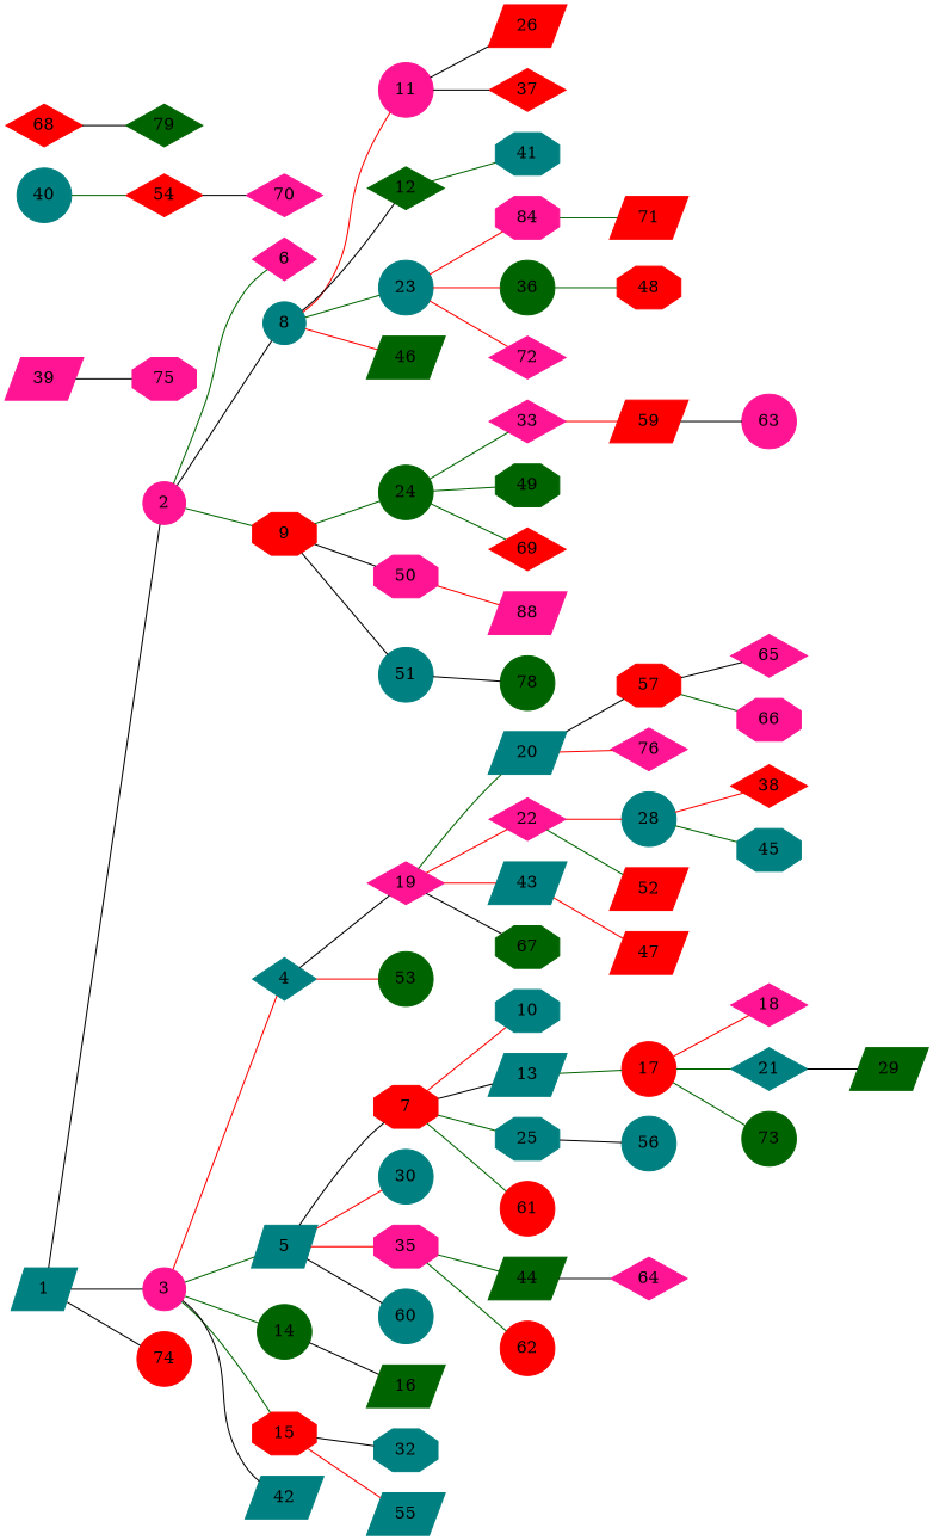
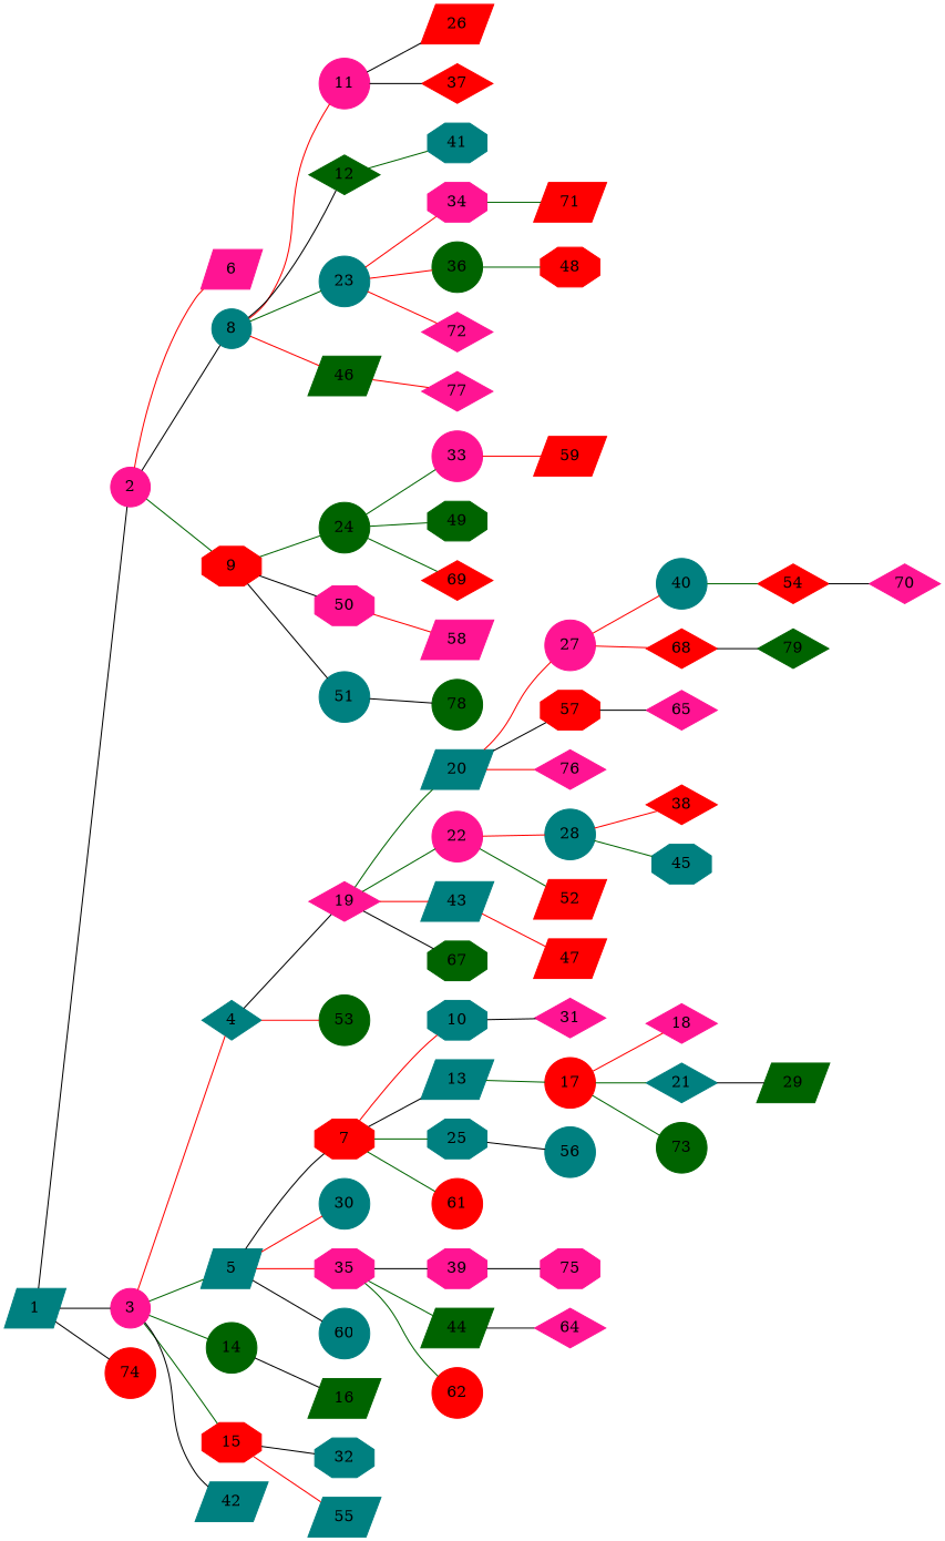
  graph {
    rankdir=LR
    node [color=deeppink shape=circle style=filled]
    edge [color=black]
    1 [color=teal shape=parallelogram]
    2
    3
    74 [color=red]
-   6 [shape=diamond]
+   6 [shape=parallelogram]
    8 [color=teal]
    9 [color=red shape=octagon]
    4 [color=teal shape=diamond]
    5 [color=teal shape=parallelogram]
    14 [color=darkgreen]
    15 [color=red shape=octagon]
    42 [color=teal shape=parallelogram]
    11
    12 [color=darkgreen shape=diamond]
    23 [color=teal]
    46 [color=darkgreen shape=parallelogram]
    24 [color=darkgreen]
    50 [shape=octagon]
    51 [color=teal]
    19 [shape=diamond]
    53 [color=darkgreen]
    7 [color=red shape=octagon]
    30 [color=teal]
    35 [shape=octagon]
    60 [color=teal]
    16 [color=darkgreen shape=parallelogram]
    32 [color=teal shape=octagon]
    55 [color=teal shape=parallelogram]
    75 [shape=octagon]
    20 [color=teal shape=parallelogram]
-   22 [shape=diamond]
+   22
    43 [color=teal shape=parallelogram]
    67 [color=darkgreen shape=octagon]
    10 [color=teal shape=octagon]
    13 [color=teal shape=parallelogram]
    25 [color=teal shape=octagon]
    61 [color=red]
-   39 [shape=parallelogram]
+   39 [shape=octagon]
    44 [color=darkgreen shape=parallelogram]
    62 [color=red]
+   31 [shape=diamond]
    17 [color=red]
    56 [color=teal]
    26 [color=red shape=parallelogram]
    37 [color=red shape=diamond]
    41 [color=teal shape=octagon]
-   34 [shape=octagon label=84]
+   34 [shape=octagon]
    36 [color=darkgreen]
    72 [shape=diamond]
-   33 [shape=diamond]
+   77 [shape=diamond]
+   33
    49 [color=darkgreen shape=octagon]
    69 [color=red shape=diamond]
-   58 [shape=parallelogram label=88]
+   58 [shape=parallelogram]
    78 [color=darkgreen]
    18 [shape=diamond]
    21 [color=teal shape=diamond]
    73 [color=darkgreen]
    29 [color=darkgreen shape=parallelogram]
+   27
    57 [color=red shape=octagon]
    76 [shape=diamond]
    28 [color=teal]
    52 [color=red shape=parallelogram]
    47 [color=red shape=parallelogram]
    40 [color=teal]
    68 [color=red shape=diamond]
    65 [shape=diamond]
-   66 [shape=octagon]
    38 [color=red shape=diamond]
    45 [color=teal shape=octagon]
    71 [color=red shape=parallelogram]
    48 [color=red shape=octagon]
    59 [color=red shape=parallelogram]
    54 [color=red shape=diamond]
    79 [color=darkgreen shape=diamond]
-   63
    64 [shape=diamond]
    70 [shape=diamond]
    1 -- 2
    1 -- 3
    1 -- 74
-   2 -- 6 [color=darkgreen]
+   2 -- 6 [color=red]
    2 -- 8
    2 -- 9 [color=darkgreen]
    3 -- 4 [color=red]
    3 -- 5 [color=darkgreen]
    3 -- 14 [color=darkgreen]
    3 -- 15 [color=darkgreen]
    3 -- 42
    8 -- 11 [color=red]
    8 -- 12
    8 -- 23 [color=darkgreen]
    8 -- 46 [color=red]
    9 -- 24 [color=darkgreen]
    9 -- 50
    9 -- 51
    4 -- 19
    4 -- 53 [color=red]
    5 -- 7
    5 -- 30 [color=red]
    5 -- 35 [color=red]
    5 -- 60
    14 -- 16
    15 -- 32
    15 -- 55 [color=red]
    11 -- 26
    11 -- 37
    12 -- 41 [color=darkgreen]
    23 -- 34 [color=red]
    23 -- 36 [color=red]
    23 -- 72 [color=red]
+   46 -- 77 [color=red]
    24 -- 33 [color=darkgreen]
    24 -- 49 [color=darkgreen]
    24 -- 69 [color=darkgreen]
    50 -- 58 [color=red]
    51 -- 78
    19 -- 20 [color=darkgreen]
-   19 -- 22 [color=red]
+   19 -- 22 [color=darkgreen]
    19 -- 43 [color=red]
    19 -- 67
    7 -- 10 [color=red]
    7 -- 13
    7 -- 25 [color=darkgreen]
    7 -- 61 [color=darkgreen]
+   35 -- 39
    35 -- 44 [color=darkgreen]
    35 -- 62 [color=darkgreen]
+   20 -- 27 [color=red]
    20 -- 57
    20 -- 76 [color=red]
    22 -- 28 [color=red]
    22 -- 52 [color=darkgreen]
    43 -- 47 [color=red]
+   10 -- 31
    13 -- 17 [color=darkgreen]
    25 -- 56
    39 -- 75
    44 -- 64
    17 -- 18 [color=red]
    17 -- 21 [color=darkgreen]
    17 -- 73 [color=darkgreen]
    34 -- 71 [color=darkgreen]
    36 -- 48 [color=darkgreen]
    33 -- 59 [color=red]
    21 -- 29
+   27 -- 40 [color=red]
+   27 -- 68 [color=red]
    57 -- 65
-   57 -- 66 [color=darkgreen]
    28 -- 38 [color=red]
    28 -- 45 [color=darkgreen]
    40 -- 54 [color=darkgreen]
    68 -- 79
-   59 -- 63
    54 -- 70
  }
